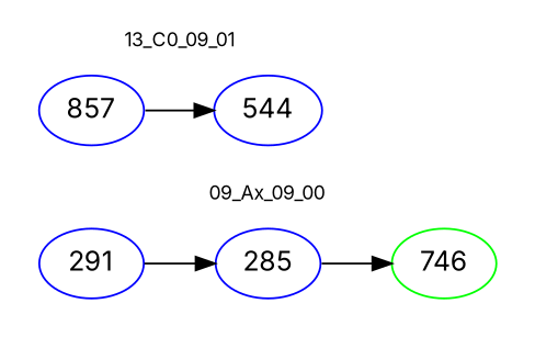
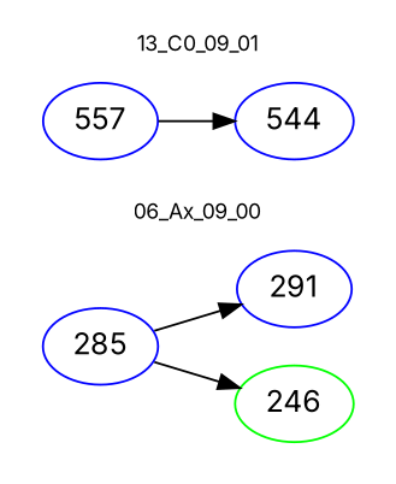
  digraph {
    fontname=Inter
    rankdir=LR
    node [color=blue fontname=Inter]
    edge [color=black fontname=Inter]
    n1 [label=285]
-   n2 [color=green label=746]
+   n2 [color=green label=246]
    n3 [label=291]
-   n4 [label=857]
+   n4 [label=557]
    n5 [label=544]
    subgraph cluster_1 {
      color=white
      fontsize=10
-     label="09_Ax_09_00"
+     label="06_Ax_09_00"
      n1
      n2
      n3
    }
    subgraph cluster_2 {
      color=white
      fontsize=10
      label="13_C0_09_01"
      n4
      n5
    }
    n1 -> n2
-   n3 -> n1
+   n1 -> n3
    n4 -> n5
  }
